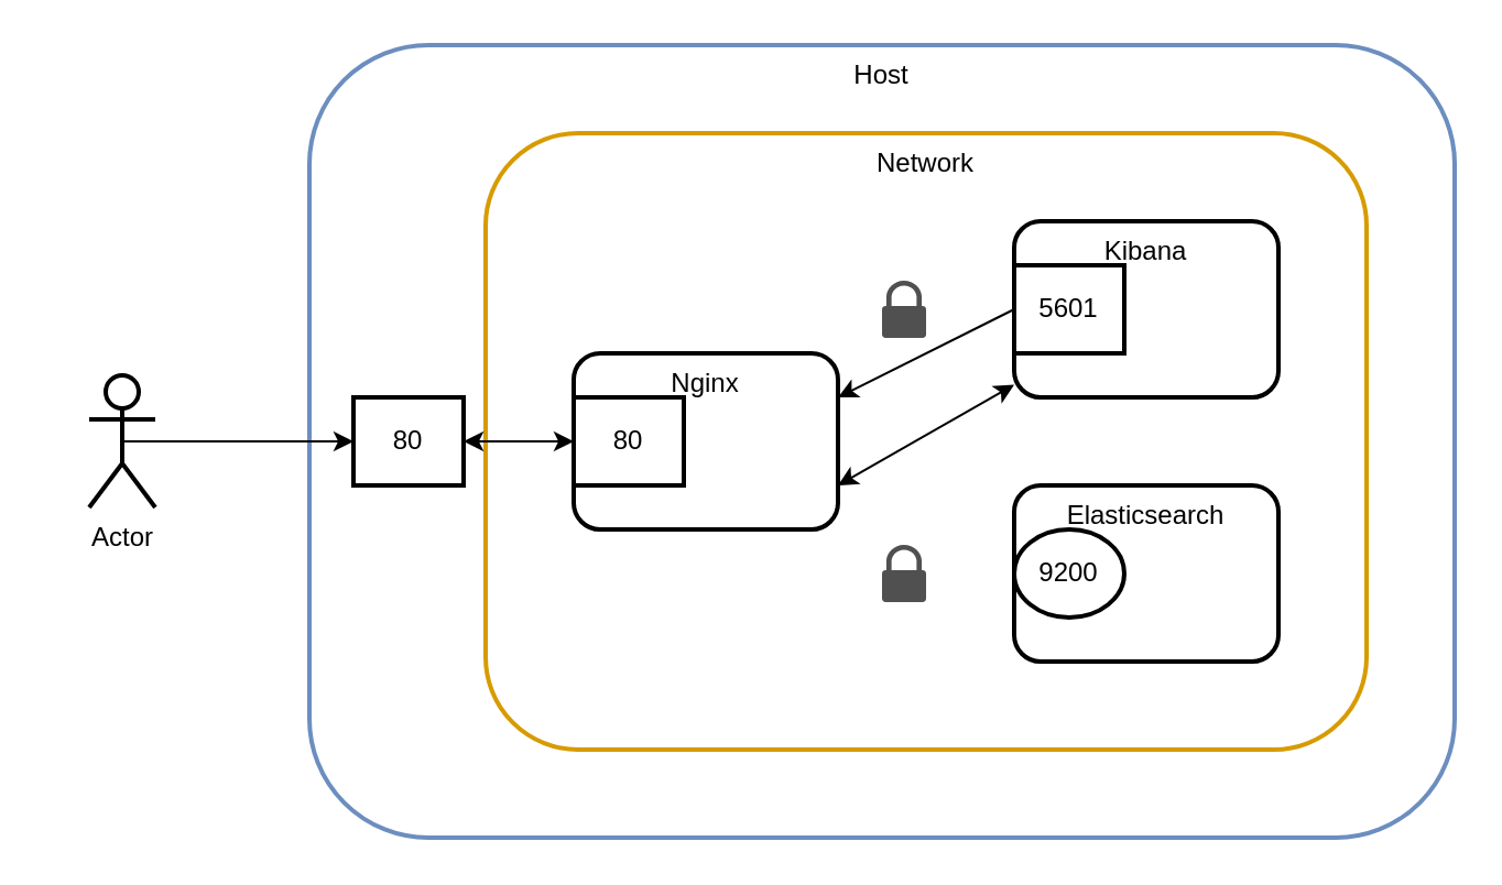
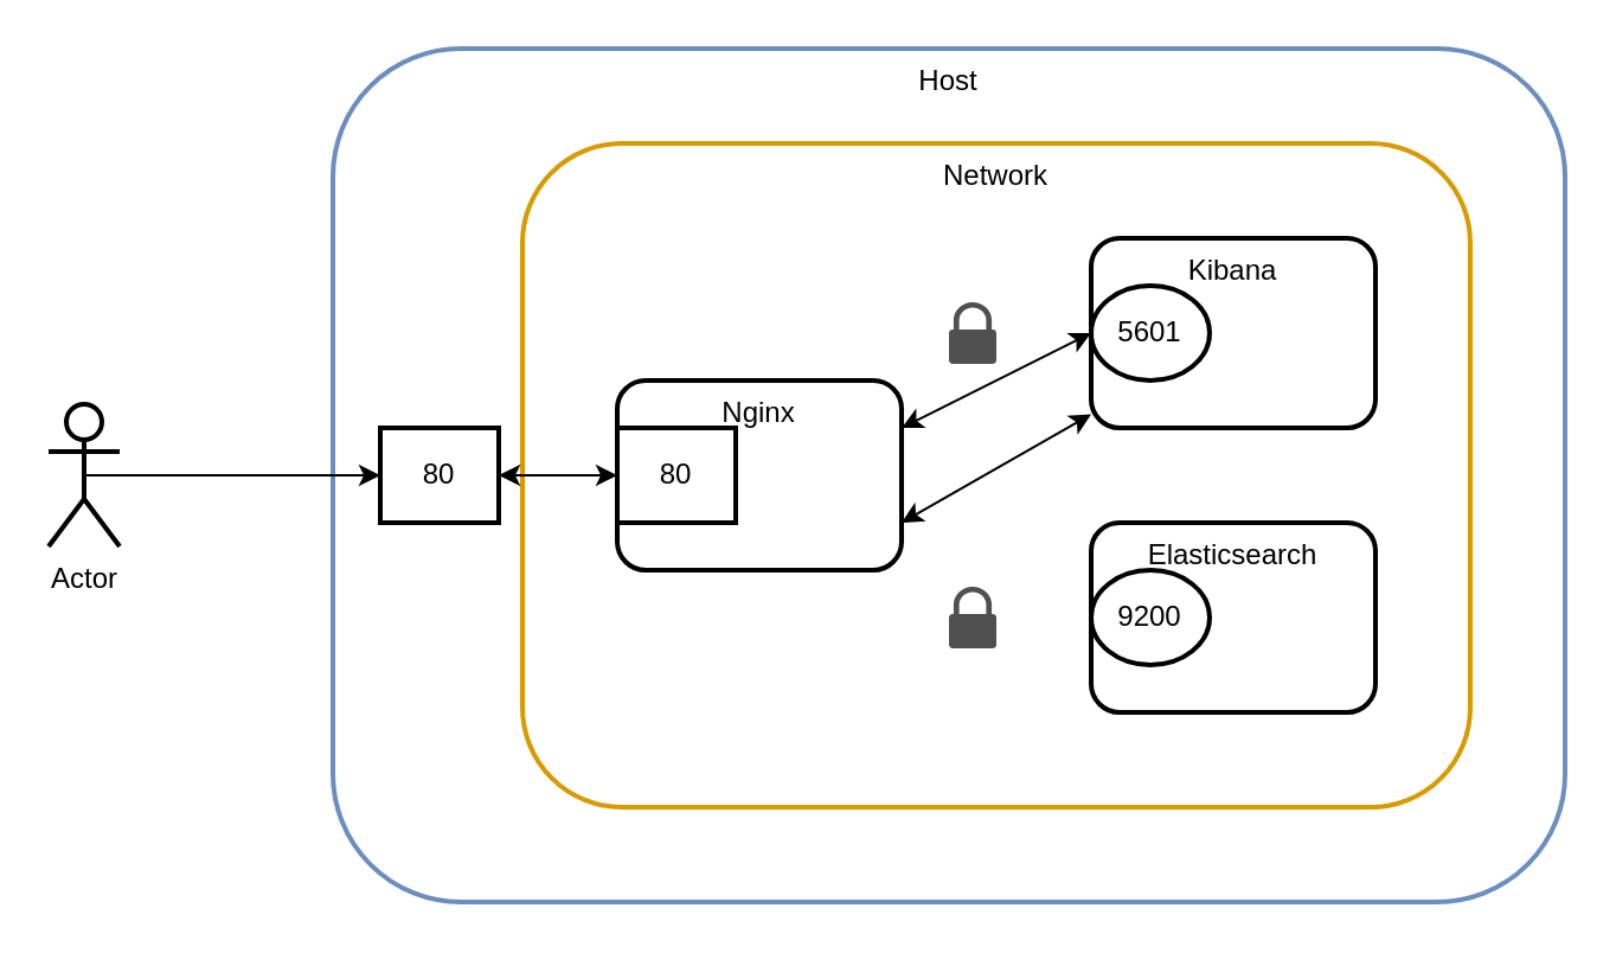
  <mxCell id="0" />
  <mxCell id="1" parent="0" />
  <mxCell id="2" value="Host" style="rounded=1;whiteSpace=wrap;html=1;fillColor=none;strokeColor=#6c8ebf;strokeWidth=2;align=center;verticalAlign=top;" vertex="1" parent="1"><mxGeometry x="140" y="20" width="520" height="360" as="geometry" /></mxCell>
  <mxCell id="3" value="Network" style="rounded=1;whiteSpace=wrap;html=1;strokeWidth=2;fillColor=none;align=center;strokeColor=#d79b00;gradientColor=none;verticalAlign=top;" vertex="1" parent="1"><mxGeometry x="220" y="60" width="400" height="280" as="geometry" /></mxCell>
- <mxCell id="4" value="Actor" style="shape=umlActor;verticalLabelPosition=bottom;labelBackgroundColor=#ffffff;verticalAlign=top;html=1;outlineConnect=0;strokeWidth=2;fillColor=none;gradientColor=none;align=center;" vertex="1" parent="1"><mxGeometry x="40" y="170" width="30" height="60" as="geometry" /></mxCell>
+ <mxCell id="4" value="Actor" style="shape=umlActor;verticalLabelPosition=bottom;labelBackgroundColor=#ffffff;verticalAlign=top;html=1;outlineConnect=0;strokeWidth=2;fillColor=none;gradientColor=none;align=center;" vertex="1" parent="1"><mxGeometry x="20" y="170" width="30" height="60" as="geometry" /></mxCell>
  <mxCell id="5" value="" style="endArrow=classic;html=1;exitX=0.5;exitY=0.5;exitDx=0;exitDy=0;exitPerimeter=0;" edge="1" parent="1" source="4" target="6"><mxGeometry width="50" height="50" relative="1" as="geometry"><mxPoint x="370" y="330" as="sourcePoint" /><mxPoint x="420" y="280" as="targetPoint" /></mxGeometry></mxCell>
  <mxCell id="6" value="80" style="rounded=0;whiteSpace=wrap;html=1;strokeWidth=2;fillColor=none;gradientColor=none;align=center;" vertex="1" parent="1"><mxGeometry x="160" y="180" width="50" height="40" as="geometry" /></mxCell>
  <mxCell id="7" value="Nginx" style="rounded=1;whiteSpace=wrap;html=1;strokeWidth=2;fillColor=none;gradientColor=none;align=center;verticalAlign=top;" vertex="1" parent="1"><mxGeometry x="260" y="160" width="120" height="80" as="geometry" /></mxCell>
  <mxCell id="8" value="Kibana" style="rounded=1;whiteSpace=wrap;html=1;strokeWidth=2;fillColor=none;gradientColor=none;align=center;verticalAlign=top;" vertex="1" parent="1"><mxGeometry x="460" y="100" width="120" height="80" as="geometry" /></mxCell>
  <mxCell id="9" value="Elasticsearch" style="rounded=1;whiteSpace=wrap;html=1;strokeWidth=2;fillColor=none;gradientColor=none;align=center;verticalAlign=top;" vertex="1" parent="1"><mxGeometry x="460" y="220" width="120" height="80" as="geometry" /></mxCell>
  <mxCell id="10" value="80" style="rounded=0;whiteSpace=wrap;html=1;strokeWidth=2;fillColor=none;gradientColor=none;align=center;" vertex="1" parent="1"><mxGeometry x="260" y="180" width="50" height="40" as="geometry" /></mxCell>
- <mxCell id="11" value="5601" style="rounded=0;whiteSpace=wrap;html=1;strokeWidth=2;fillColor=none;gradientColor=none;align=center;" vertex="1" parent="1"><mxGeometry x="460" y="120" width="50" height="40" as="geometry" /></mxCell>
+ <mxCell id="11" value="5601" style="ellipse;whiteSpace=wrap;html=1;strokeWidth=2;fillColor=none;gradientColor=none;align=center;" vertex="1" parent="1"><mxGeometry x="460" y="120" width="50" height="40" as="geometry" /></mxCell>
  <mxCell id="12" value="9200" style="ellipse;whiteSpace=wrap;html=1;strokeWidth=2;fillColor=none;gradientColor=none;align=center;" vertex="1" parent="1"><mxGeometry x="460" y="240" width="50" height="40" as="geometry" /></mxCell>
  <mxCell id="13" value="" style="endArrow=classic;html=1;exitX=1;exitY=0.5;exitDx=0;exitDy=0;entryX=0;entryY=0.5;entryDx=0;entryDy=0;startArrow=classic;startFill=1;" edge="1" parent="1" source="6" target="10"><mxGeometry width="50" height="50" relative="1" as="geometry"><mxPoint x="370" y="330" as="sourcePoint" /><mxPoint x="420" y="280" as="targetPoint" /></mxGeometry></mxCell>
- <mxCell id="14" value="" style="endArrow=none;html=1;exitX=1;exitY=0.25;exitDx=0;exitDy=0;entryX=0;entryY=0.5;entryDx=0;entryDy=0;startArrow=classic;startFill=1;" edge="1" parent="1" source="7" target="11"><mxGeometry width="50" height="50" relative="1" as="geometry"><mxPoint x="375" y="139.5" as="sourcePoint" /><mxPoint x="425" y="139.5" as="targetPoint" /></mxGeometry></mxCell>
+ <mxCell id="14" value="" style="endArrow=classic;html=1;exitX=1;exitY=0.25;exitDx=0;exitDy=0;entryX=0;entryY=0.5;entryDx=0;entryDy=0;startArrow=classic;startFill=1;" edge="1" parent="1" source="7" target="11"><mxGeometry width="50" height="50" relative="1" as="geometry"><mxPoint x="375" y="139.5" as="sourcePoint" /><mxPoint x="425" y="139.5" as="targetPoint" /></mxGeometry></mxCell>
  <mxCell id="15" value="" style="endArrow=classic;html=1;exitX=1;exitY=0.75;exitDx=0;exitDy=0;startArrow=classic;startFill=1;" edge="1" parent="1" source="7" target="8"><mxGeometry width="50" height="50" relative="1" as="geometry"><mxPoint x="344" y="280" as="sourcePoint" /><mxPoint x="394" y="280" as="targetPoint" /></mxGeometry></mxCell>
  <mxCell id="16" value="" style="pointerEvents=1;shadow=0;dashed=0;html=1;strokeColor=none;fillColor=#505050;labelPosition=center;verticalLabelPosition=bottom;verticalAlign=top;outlineConnect=0;align=center;shape=mxgraph.office.security.lock_protected;" vertex="1" parent="1"><mxGeometry x="400" y="127" width="20" height="26" as="geometry" /></mxCell>
  <mxCell id="17" value="" style="pointerEvents=1;shadow=0;dashed=0;html=1;strokeColor=none;fillColor=#505050;labelPosition=center;verticalLabelPosition=bottom;verticalAlign=top;outlineConnect=0;align=center;shape=mxgraph.office.security.lock_protected;" vertex="1" parent="1"><mxGeometry x="400" y="247" width="20" height="26" as="geometry" /></mxCell>
